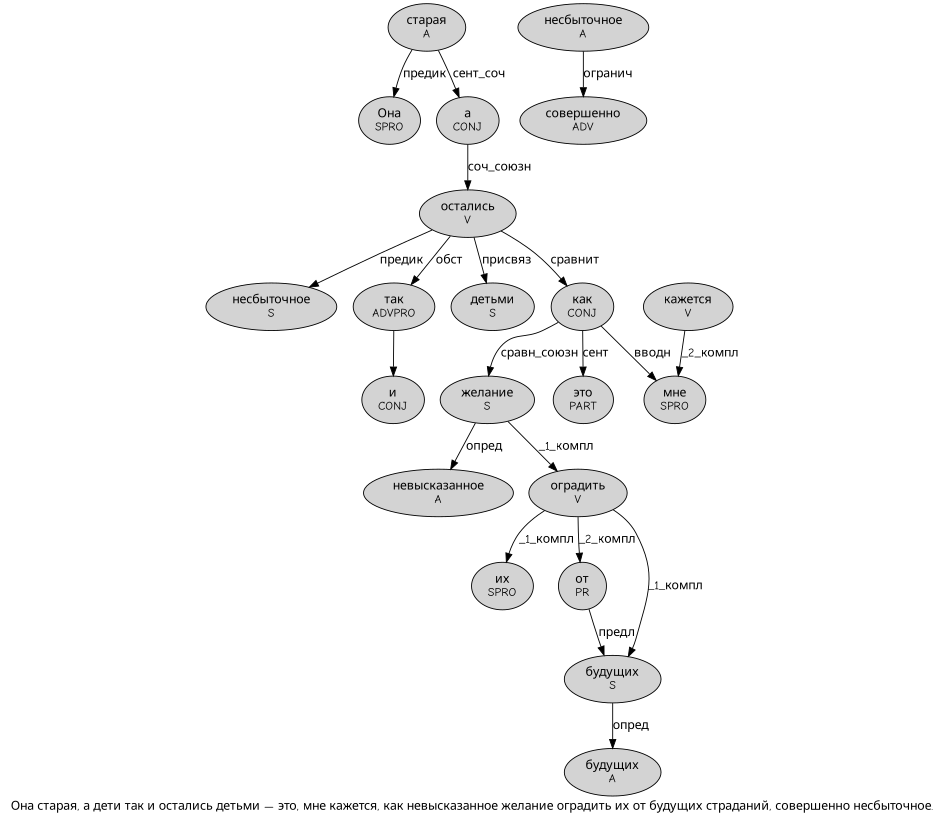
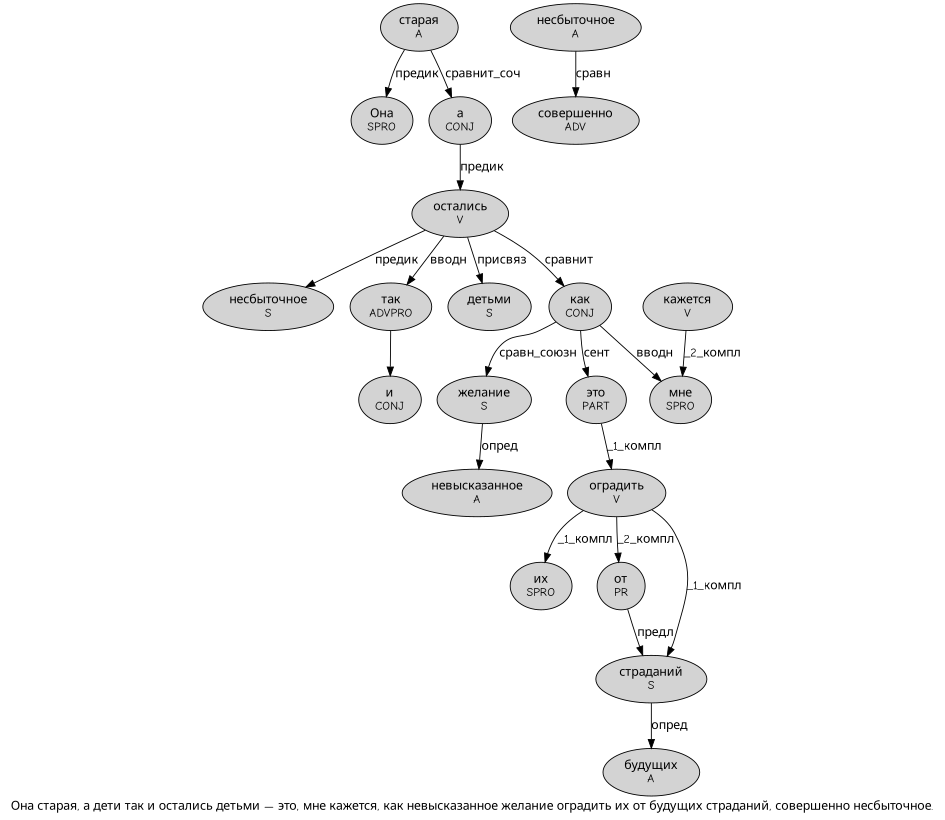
  digraph {
    fontname="Comic Neue"
    label="Она старая, а дети так и остались детьми — это, мне кажется, как невысказанное желание оградить их от будущих страданий, совершенно несбыточное."
    node [fillcolor=lightgray fontname="Comic Neue" penwidth=1 shape=ellipse style=filled]
    edge [fontname="Comic Neue"]
    n1 [label="Она\nSPRO"]
    n2 [label="старая\nA"]
    n3 [label="а\nCONJ"]
    n4 [label="остались\nV"]
    n5 [label="несбыточное\nS"]
    n6 [label="так\nADVPRO"]
    n7 [label="детьми\nS"]
    n8 [label="как\nCONJ"]
    n9 [label="и\nCONJ"]
    n10 [label="это\nPART"]
    n11 [label="мне\nSPRO"]
    n12 [label="желание\nS"]
    n13 [label="кажется\nV"]
    n14 [label="невысказанное\nA"]
    n15 [label="оградить\nV"]
    n16 [label="их\nSPRO"]
    n17 [label="от\nPR"]
-   n18 [label="будущих\nS"]
+   n18 [label="страданий\nS"]
    n19 [label="несбыточное\nA"]
    n20 [label="совершенно\nADV"]
    n21 [label="будущих\nA"]
    n2 -> n1 [label="предик"]
-   n2 -> n3 [label="сент_соч"]
-   n3 -> n4 [label="соч_союзн"]
+   n2 -> n3 [label="сравнит_соч"]
+   n3 -> n4 [label="предик"]
    n4 -> n5 [label="предик"]
-   n4 -> n6 [label="обст"]
+   n4 -> n6 [label="вводн"]
    n4 -> n7 [label="присвяз"]
    n4 -> n8 [label="сравнит"]
    n6 -> n9
    n8 -> n10 [label="сент"]
    n8 -> n11 [label="вводн"]
    n8 -> n12 [label="сравн_союзн"]
    n12 -> n14 [label="опред"]
-   n12 -> n15 [label="_1_компл"]
+   n10 -> n15 [label="_1_компл"]
    n13 -> n11 [label="_2_компл"]
    n15 -> n16 [label="_1_компл"]
    n15 -> n17 [label="_2_компл"]
    n15 -> n18 [label="_1_компл"]
    n17 -> n18 [label="предл"]
    n18 -> n21 [label="опред"]
-   n19 -> n20 [label="огранич"]
+   n19 -> n20 [label="сравн"]
  }
